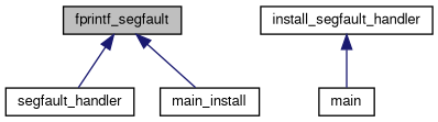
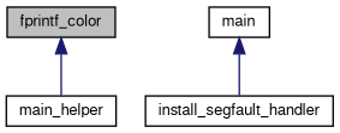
  digraph {
    rankdir=TB
    node [color=black fillcolor=white fontname=FreeSans fontsize=10 shape=record style=filled]
    edge [color=midnightblue dir=back fontname=FreeSans fontsize=10 labelfontname=FreeSans labelfontsize=10 style=solid]
-   n1 [fillcolor=grey75 fontcolor=black height=0.2 label=fprintf_segfault width=0.4]
-   n2 [height=0.2 label=segfault_handler width=0.4]
-   n3 [height=0.2 label=main_install width=0.4]
+   n1 [fillcolor=grey75 fontcolor=black height=0.2 label=fprintf_color width=0.4]
+   n3 [height=0.2 label=main_helper width=0.4]
    n4 [height=0.2 label=install_segfault_handler width=0.4]
    n5 [height=0.2 label=main width=0.4]
-   n1 -> n2
    n1 -> n3
-   n4 -> n5
+   n5 -> n4
  }
